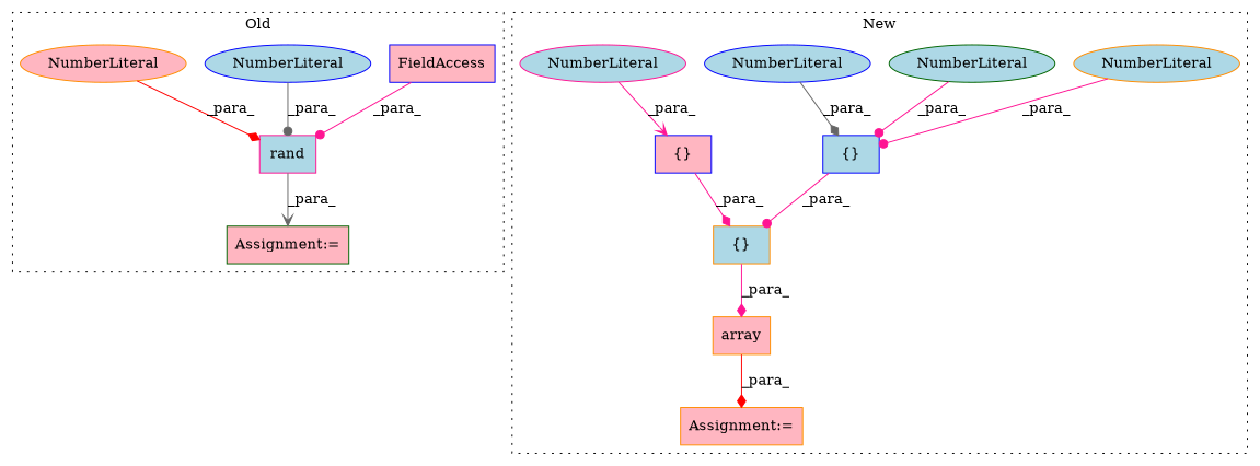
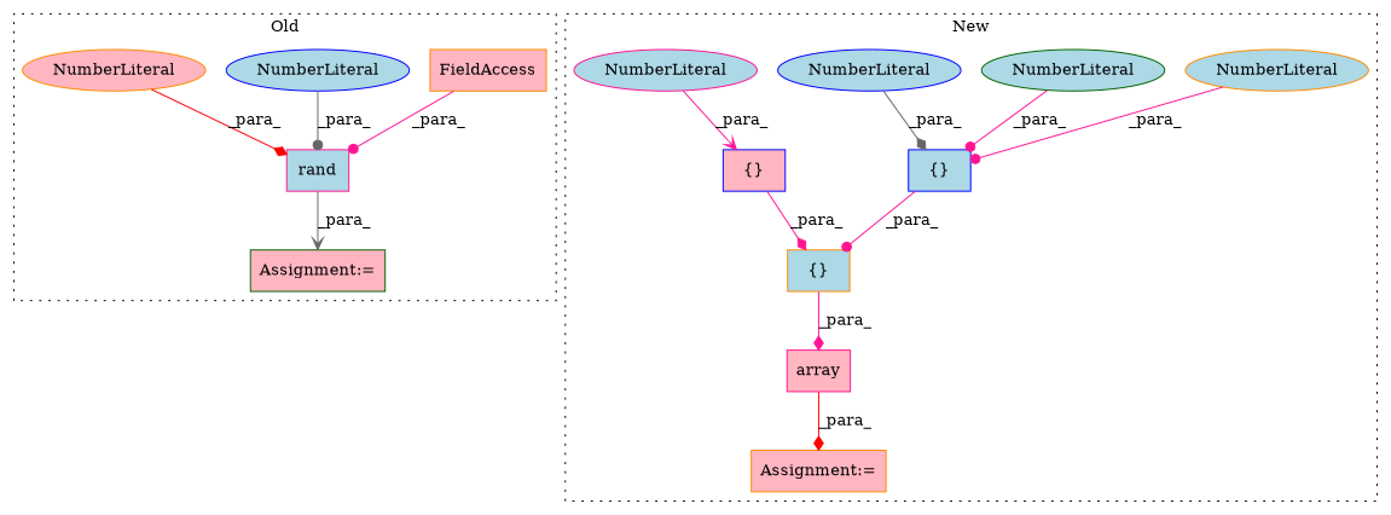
  digraph {
    node [a=34 color=blue fillcolor=lightblue l=1 shape=box style=filled]
    edge [arrowhead=dot color=deeppink]
    n1 [a=32 color=deeppink l="5,1" label=rand s="745,753"]
-   n2 [a=22 fillcolor=lightpink l=12 label=FieldAccess s=732]
+   n2 [a=22 color=darkorange fillcolor=lightpink l=12 label=FieldAccess s=732]
    n3 [a=7 color=darkgreen fillcolor=lightpink label="Assignment:=" s=721]
    n4 [label=NumberLiteral s=752 shape=ellipse]
    n5 [color=darkorange fillcolor=lightpink label=NumberLiteral s=750 shape=ellipse]
    n6 [a=4 l="1,1" label="{}" s="859,867"]
    n7 [a=7 color=darkorange fillcolor=lightpink label="Assignment:=" s=788]
    n8 [color=darkorange label=NumberLiteral s=862 shape=ellipse]
    n9 [color=darkgreen label=NumberLiteral s=860 shape=ellipse]
-   n10 [a=32 color=darkorange fillcolor=lightpink l="6,1" label=array s="813,869"]
+   n10 [a=32 color=deeppink fillcolor=lightpink l="6,1" label=array s="813,869"]
    n11 [a=4 fillcolor=lightpink l="1,1" label="{}" s="848,857"]
    n12 [l=3 label=NumberLiteral s=864 shape=ellipse]
    n13 [a=4 color=darkorange l="1,1" label="{}" s="847,868"]
    n14 [color=deeppink label=NumberLiteral s=852 shape=ellipse]
    subgraph cluster_1 {
      label=Old
      style=dotted
      n1
      n2
      n3
      n4
      n5
    }
    subgraph cluster_2 {
      label=New
      style=dotted
      n6
      n7
      n8
      n9
      n10
      n11
      n12
      n13
      n14
    }
    n1 -> n3 [arrowhead=vee color=gray40 label=_para_]
    n2 -> n1 [label=_para_]
    n4 -> n1 [color=gray40 label=_para_]
    n5 -> n1 [arrowhead=diamond color=red label=_para_]
    n6 -> n13 [label=_para_]
    n8 -> n6 [label=_para_]
    n9 -> n6 [label=_para_]
    n10 -> n7 [arrowhead=diamond color=red label=_para_]
    n11 -> n13 [arrowhead=diamond label=_para_]
    n12 -> n6 [arrowhead=diamond color=gray40 label=_para_]
    n13 -> n10 [arrowhead=diamond label=_para_]
    n14 -> n11 [arrowhead=vee label=_para_]
  }
